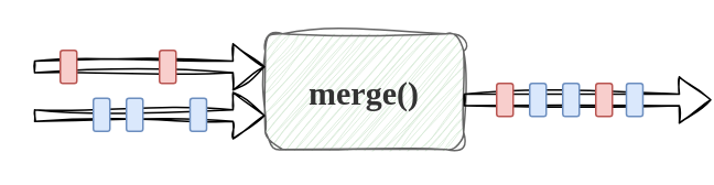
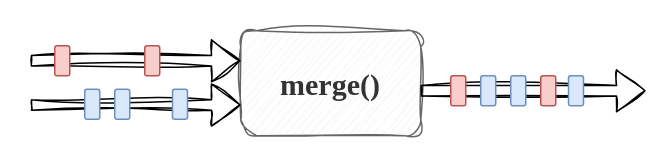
  <mxCell id="0" />
  <mxCell id="1" parent="0" />
- <mxCell id="2" value="merge()" style="rounded=1;whiteSpace=wrap;html=1;sketch=1;hachureGap=4;jiggle=2;curveFitting=1;fontFamily=Architects Daughter;fontSource=https%3A%2F%2Ffonts.googleapis.com%2Fcss%3Ffamily%3DArchitects%2BDaughter;fontSize=20;fillColor=#d5e8d4;strokeColor=#666666;fontStyle=1;fontColor=#333333;" vertex="1" parent="1"><mxGeometry x="160" y="20" width="120" height="70" as="geometry" /></mxCell>
+ <mxCell id="2" value="merge()" style="rounded=1;whiteSpace=wrap;html=1;sketch=1;hachureGap=4;jiggle=2;curveFitting=1;fontFamily=Architects Daughter;fontSource=https%3A%2F%2Ffonts.googleapis.com%2Fcss%3Ffamily%3DArchitects%2BDaughter;fontSize=20;fillColor=#f5f5f5;strokeColor=#666666;fontStyle=1;fontColor=#333333;" vertex="1" parent="1"><mxGeometry x="160" y="20" width="120" height="70" as="geometry" /></mxCell>
  <mxCell id="3" value="" style="group" vertex="1" connectable="0" parent="1"><mxGeometry x="280" y="50" width="108.5" height="20" as="geometry" /></mxCell>
  <mxCell id="4" value="" style="shape=flexArrow;endArrow=classic;html=1;rounded=0;sketch=1;hachureGap=4;jiggle=2;curveFitting=1;fontFamily=Architects Daughter;fontSource=https%3A%2F%2Ffonts.googleapis.com%2Fcss%3Ffamily%3DArchitects%2BDaughter;fontSize=16;width=7;" edge="1" parent="3"><mxGeometry width="50" height="50" relative="1" as="geometry"><mxPoint y="10" as="sourcePoint" /><mxPoint x="150" y="10" as="targetPoint" /></mxGeometry></mxCell>
  <mxCell id="5" value="" style="group" vertex="1" connectable="0" parent="3"><mxGeometry x="20" width="88.5" height="20" as="geometry" /></mxCell>
  <mxCell id="6" value="" style="rounded=1;whiteSpace=wrap;html=1;hachureGap=4;fontFamily=Architects Daughter;fontSource=https%3A%2F%2Ffonts.googleapis.com%2Fcss%3Ffamily%3DArchitects%2BDaughter;fontSize=20;fillColor=#dae8fc;strokeColor=#6c8ebf;" vertex="1" parent="5"><mxGeometry x="20" width="10" height="20" as="geometry" /></mxCell>
  <mxCell id="7" value="" style="rounded=1;whiteSpace=wrap;html=1;hachureGap=4;fontFamily=Architects Daughter;fontSource=https%3A%2F%2Ffonts.googleapis.com%2Fcss%3Ffamily%3DArchitects%2BDaughter;fontSize=20;fillColor=#dae8fc;strokeColor=#6c8ebf;" vertex="1" parent="5"><mxGeometry x="40" width="10" height="20" as="geometry" /></mxCell>
  <mxCell id="8" value="" style="rounded=1;whiteSpace=wrap;html=1;hachureGap=4;fontFamily=Architects Daughter;fontSource=https%3A%2F%2Ffonts.googleapis.com%2Fcss%3Ffamily%3DArchitects%2BDaughter;fontSize=20;fillColor=#f8cecc;strokeColor=#b85450;" vertex="1" parent="5"><mxGeometry x="60" width="10" height="20" as="geometry" /></mxCell>
  <mxCell id="9" value="" style="rounded=1;whiteSpace=wrap;html=1;hachureGap=4;fontFamily=Architects Daughter;fontSource=https%3A%2F%2Ffonts.googleapis.com%2Fcss%3Ffamily%3DArchitects%2BDaughter;fontSize=20;fillColor=#f8cecc;strokeColor=#b85450;" vertex="1" parent="5"><mxGeometry width="10" height="20" as="geometry" /></mxCell>
  <mxCell id="10" value="" style="rounded=1;whiteSpace=wrap;html=1;hachureGap=4;fontFamily=Architects Daughter;fontSource=https%3A%2F%2Ffonts.googleapis.com%2Fcss%3Ffamily%3DArchitects%2BDaughter;fontSize=20;fillColor=#dae8fc;strokeColor=#6c8ebf;" vertex="1" parent="5"><mxGeometry x="78.5" width="10" height="20" as="geometry" /></mxCell>
  <mxCell id="11" value="" style="group" vertex="1" connectable="0" parent="1"><mxGeometry x="20" y="30" width="140" height="49" as="geometry" /></mxCell>
  <mxCell id="12" value="" style="shape=flexArrow;endArrow=classic;html=1;rounded=0;sketch=1;hachureGap=4;jiggle=2;curveFitting=1;fontFamily=Architects Daughter;fontSource=https%3A%2F%2Ffonts.googleapis.com%2Fcss%3Ffamily%3DArchitects%2BDaughter;fontSize=16;entryX=0;entryY=0.5;entryDx=0;entryDy=0;width=7;" edge="1" parent="11"><mxGeometry width="50" height="50" relative="1" as="geometry"><mxPoint y="10" as="sourcePoint" /><mxPoint x="140" y="10" as="targetPoint" /></mxGeometry></mxCell>
  <mxCell id="13" value="" style="shape=flexArrow;endArrow=classic;html=1;rounded=0;sketch=1;hachureGap=4;jiggle=2;curveFitting=1;fontFamily=Architects Daughter;fontSource=https%3A%2F%2Ffonts.googleapis.com%2Fcss%3Ffamily%3DArchitects%2BDaughter;fontSize=16;entryX=0;entryY=0.5;entryDx=0;entryDy=0;width=7;" edge="1" parent="11"><mxGeometry width="50" height="50" relative="1" as="geometry"><mxPoint y="39.5" as="sourcePoint" /><mxPoint x="140" y="39.5" as="targetPoint" /></mxGeometry></mxCell>
  <mxCell id="14" value="" style="group" vertex="1" connectable="0" parent="11"><mxGeometry x="16" y="29" width="88.5" height="20" as="geometry" /></mxCell>
  <mxCell id="15" value="" style="rounded=1;whiteSpace=wrap;html=1;hachureGap=4;fontFamily=Architects Daughter;fontSource=https%3A%2F%2Ffonts.googleapis.com%2Fcss%3Ffamily%3DArchitects%2BDaughter;fontSize=20;fillColor=#dae8fc;strokeColor=#6c8ebf;" vertex="1" parent="14"><mxGeometry x="20" width="10" height="20" as="geometry" /></mxCell>
  <mxCell id="16" value="" style="rounded=1;whiteSpace=wrap;html=1;hachureGap=4;fontFamily=Architects Daughter;fontSource=https%3A%2F%2Ffonts.googleapis.com%2Fcss%3Ffamily%3DArchitects%2BDaughter;fontSize=20;fillColor=#dae8fc;strokeColor=#6c8ebf;" vertex="1" parent="14"><mxGeometry x="40" width="10" height="20" as="geometry" /></mxCell>
  <mxCell id="17" value="" style="rounded=1;whiteSpace=wrap;html=1;hachureGap=4;fontFamily=Architects Daughter;fontSource=https%3A%2F%2Ffonts.googleapis.com%2Fcss%3Ffamily%3DArchitects%2BDaughter;fontSize=20;fillColor=#dae8fc;strokeColor=#6c8ebf;" vertex="1" parent="14"><mxGeometry x="78.5" width="10" height="20" as="geometry" /></mxCell>
  <mxCell id="18" value="" style="group" vertex="1" connectable="0" parent="11"><mxGeometry x="16" width="88.5" height="20" as="geometry" /></mxCell>
  <mxCell id="19" value="" style="rounded=1;whiteSpace=wrap;html=1;hachureGap=4;fontFamily=Architects Daughter;fontSource=https%3A%2F%2Ffonts.googleapis.com%2Fcss%3Ffamily%3DArchitects%2BDaughter;fontSize=20;fillColor=#f8cecc;strokeColor=#b85450;" vertex="1" parent="18"><mxGeometry x="60" width="10" height="20" as="geometry" /></mxCell>
  <mxCell id="20" value="" style="rounded=1;whiteSpace=wrap;html=1;hachureGap=4;fontFamily=Architects Daughter;fontSource=https%3A%2F%2Ffonts.googleapis.com%2Fcss%3Ffamily%3DArchitects%2BDaughter;fontSize=20;fillColor=#f8cecc;strokeColor=#b85450;" vertex="1" parent="18"><mxGeometry width="10" height="20" as="geometry" /></mxCell>
